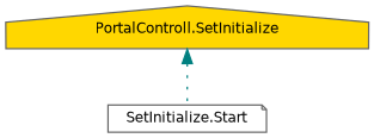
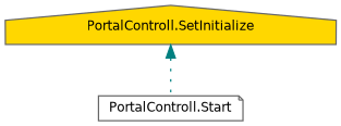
  digraph {
    rankdir=TB
    node [color=gray40 fontname=Helvetica fontsize=10 style=filled]
    n1 [fillcolor=gold fontcolor=black height=0.2 label="PortalControll.SetInitialize" shape=house width=0.4]
-   n2 [fillcolor=white height=0.2 label="SetInitialize.Start" shape=note width=0.4]
+   n2 [fillcolor=white height=0.2 label="PortalControll.Start" shape=note width=0.4]
    n1 -> n2 [color=teal dir=back fontname=Helvetica fontsize=10 labelfontname=Helvetica labelfontsize=10 style=dotted]
  }
